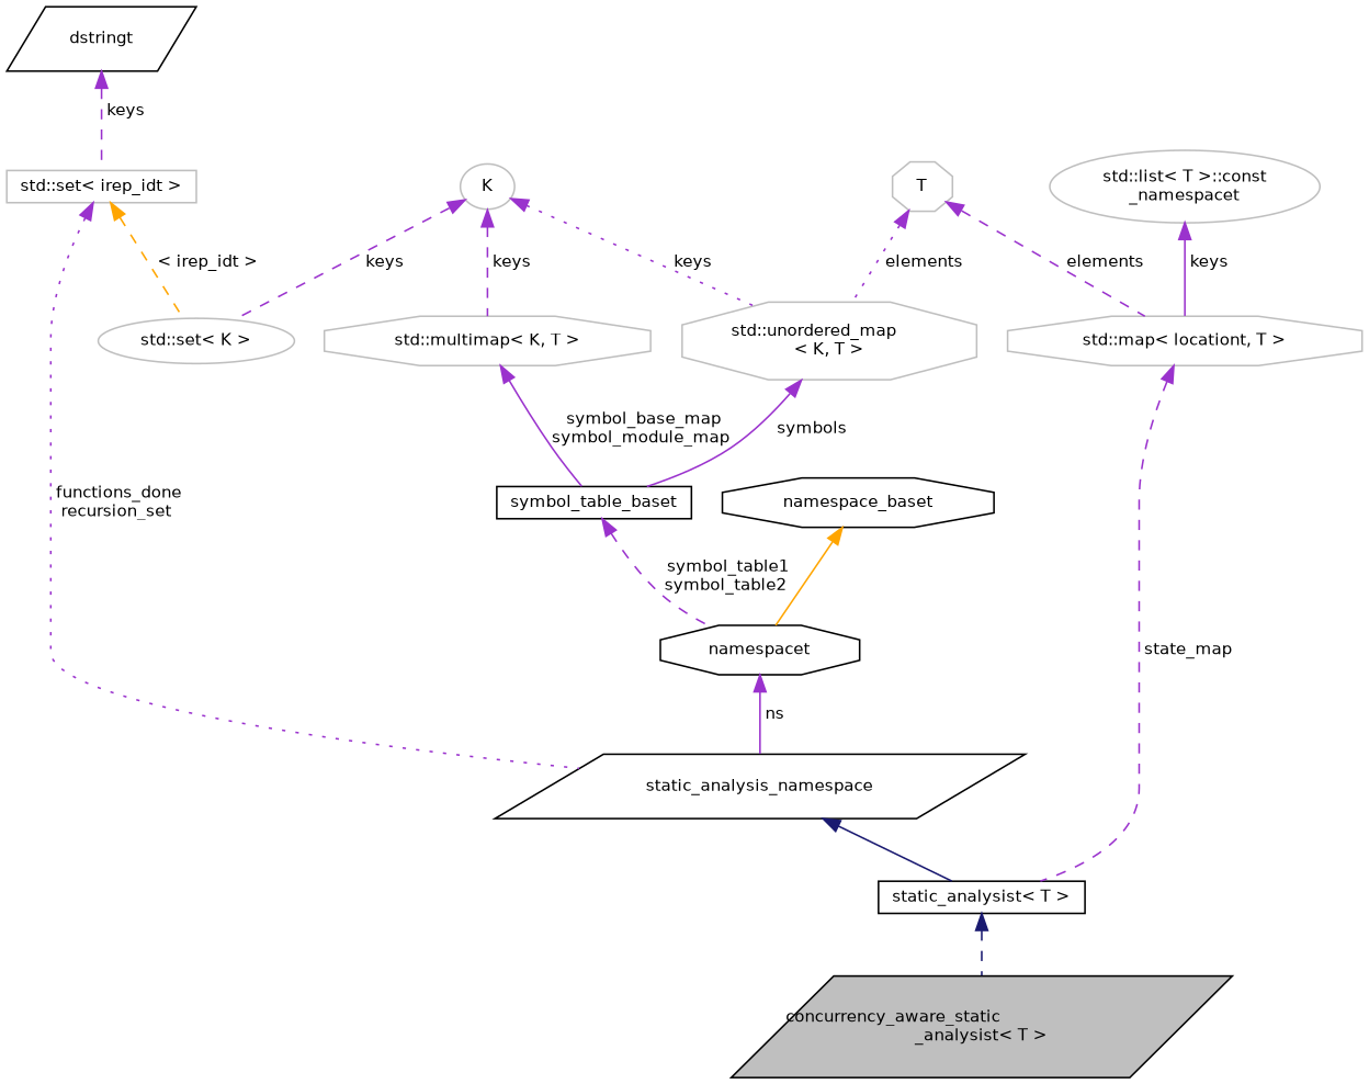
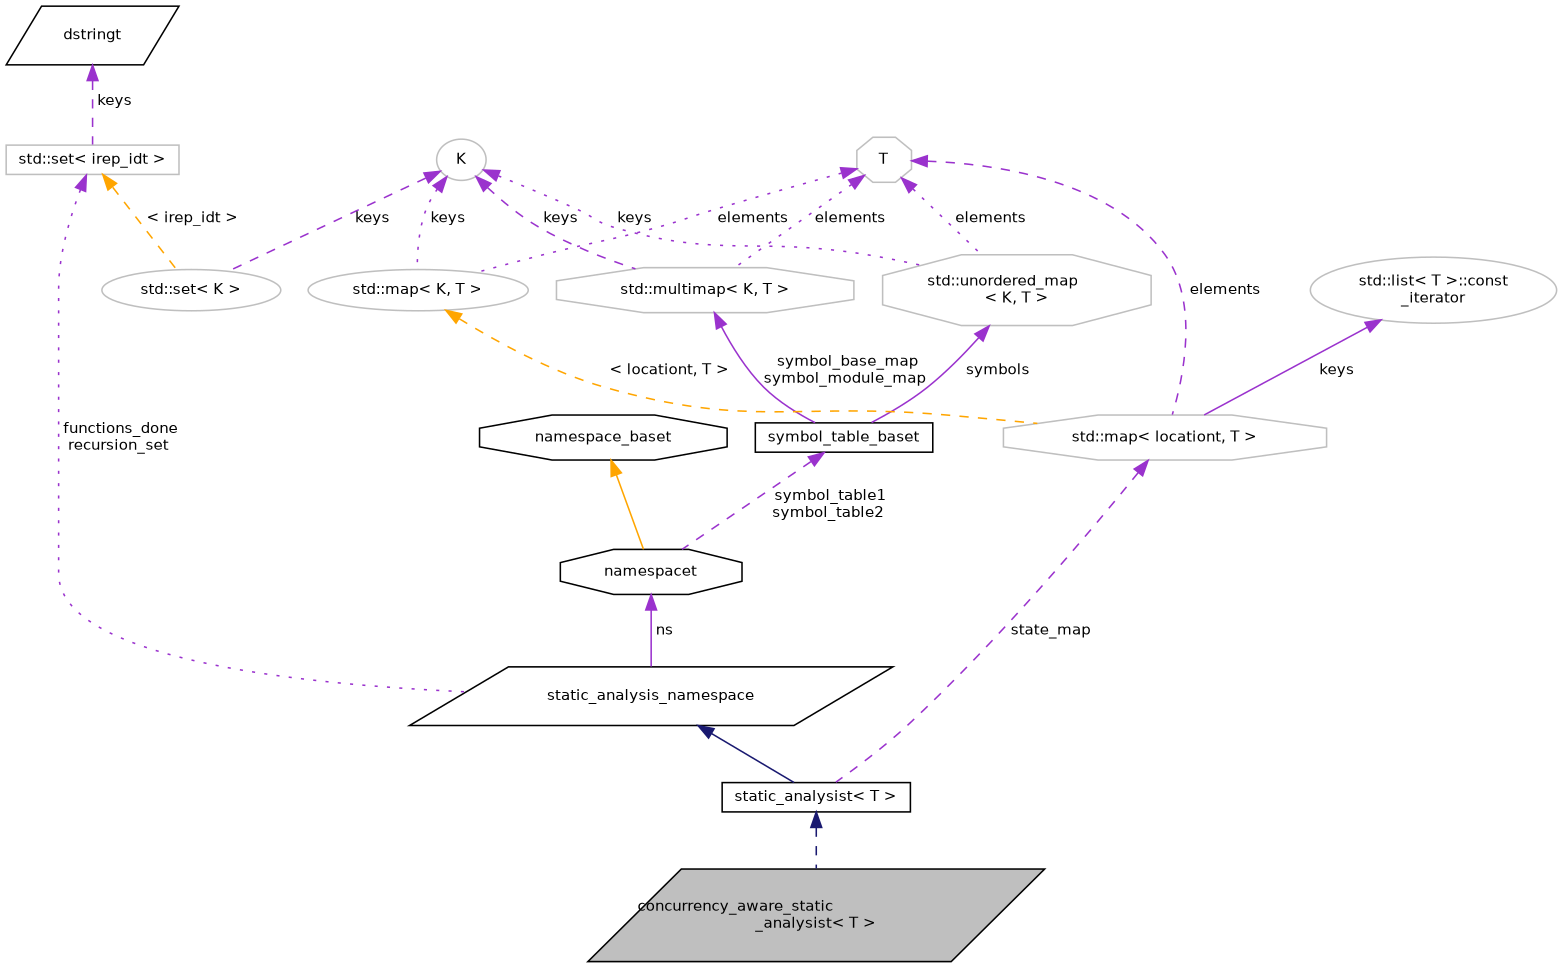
  digraph {
    node [color=grey75 fontname=Helvetica fontsize=10 shape=octagon]
    edge [color=darkorchid3 dir=back fontname=Helvetica fontsize=10 labelfontname=Helvetica labelfontsize=10 style=dashed]
    n1 [color=black fillcolor=grey75 fontcolor=black height=0.2 label="concurrency_aware_static\l_analysist\< T \>" shape=parallelogram style=filled width=0.4]
    n2 [color=black height=0.2 label="static_analysist\< T \>" shape=box width=0.4]
    n3 [color=black height=0.2 label=static_analysis_namespace shape=parallelogram width=0.4]
    n4 [height=0.2 label="std::set\< irep_idt \>" shape=box width=0.4]
    n5 [height=0.2 label="std::set\< K \>" shape=ellipse width=0.4]
    n6 [color=black height=0.2 label=dstringt shape=parallelogram width=0.4]
    n7 [height=0.2 label=K shape=ellipse width=0.4]
    n8 [height=0.2 label="std::multimap\< K, T \>" width=0.4]
    n9 [height=0.2 label="std::unordered_map\l\< K, T \>" width=0.4]
+   n10 [height=0.2 label="std::map\< K, T \>" shape=ellipse width=0.4]
    n11 [color=black height=0.2 label=symbol_table_baset shape=box width=0.4]
    n12 [height=0.2 label="std::map\< locationt, T \>" width=0.4]
    n13 [color=black height=0.2 label=namespacet width=0.4]
    n14 [color=black height=0.2 label=namespace_baset width=0.4]
    n15 [height=0.2 label=T width=0.4]
-   n16 [height=0.2 label="std::list\< T \>::const\l_namespacet" shape=ellipse width=0.4]
+   n16 [height=0.2 label="std::list\< T \>::const\l_iterator" shape=ellipse width=0.4]
    n2 -> n1 [color=midnightblue]
    n3 -> n2 [color=midnightblue style=solid]
    n4 -> n3 [label=" functions_done\nrecursion_set" style=dotted]
    n4 -> n5 [color=orange label=" \< irep_idt \>"]
    n6 -> n4 [label=" keys"]
    n7 -> n5 [label=" keys"]
    n7 -> n8 [label=" keys"]
    n7 -> n9 [label=" keys" style=dotted]
+   n7 -> n10 [label=" keys" style=dotted]
    n8 -> n11 [label=" symbol_base_map\nsymbol_module_map" style=solid]
    n9 -> n11 [label=" symbols" style=solid]
+   n10 -> n12 [color=orange label=" \< locationt, T \>"]
    n11 -> n13 [label=" symbol_table1\nsymbol_table2"]
    n12 -> n2 [label=" state_map"]
    n13 -> n3 [label=" ns" style=solid]
    n14 -> n13 [color=orange style=solid]
+   n15 -> n8 [label=" elements" style=dotted]
    n15 -> n9 [label=" elements" style=dotted]
+   n15 -> n10 [label=" elements" style=dotted]
    n15 -> n12 [label=" elements"]
    n16 -> n12 [label=" keys" style=solid]
  }
